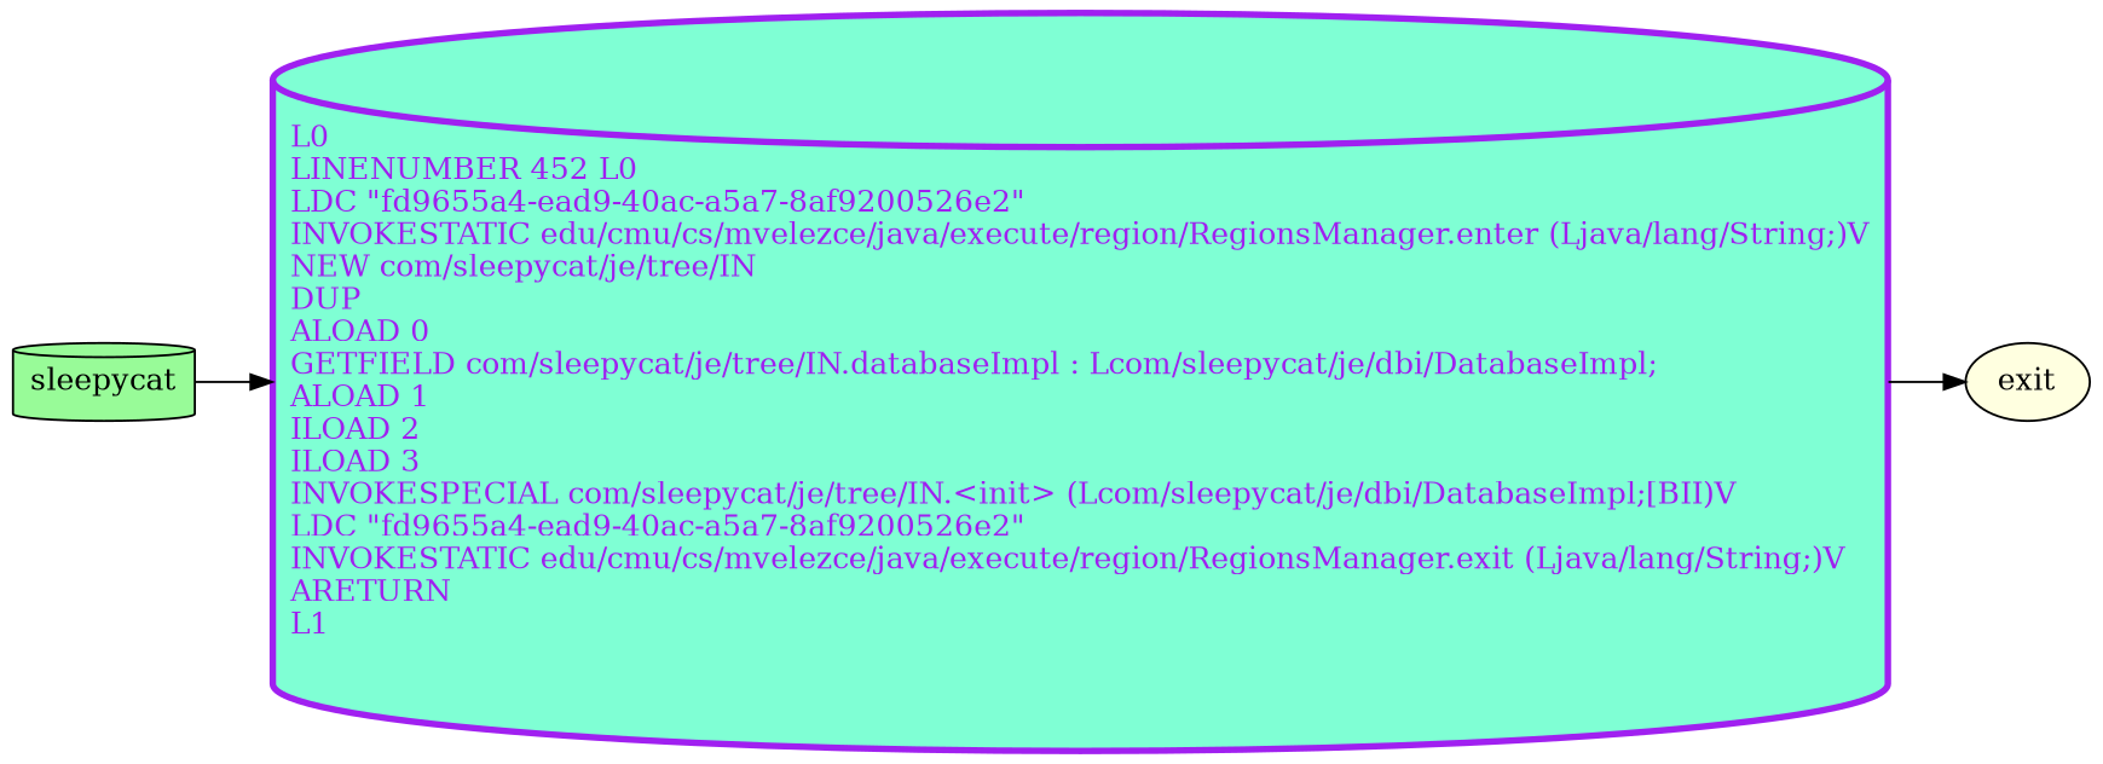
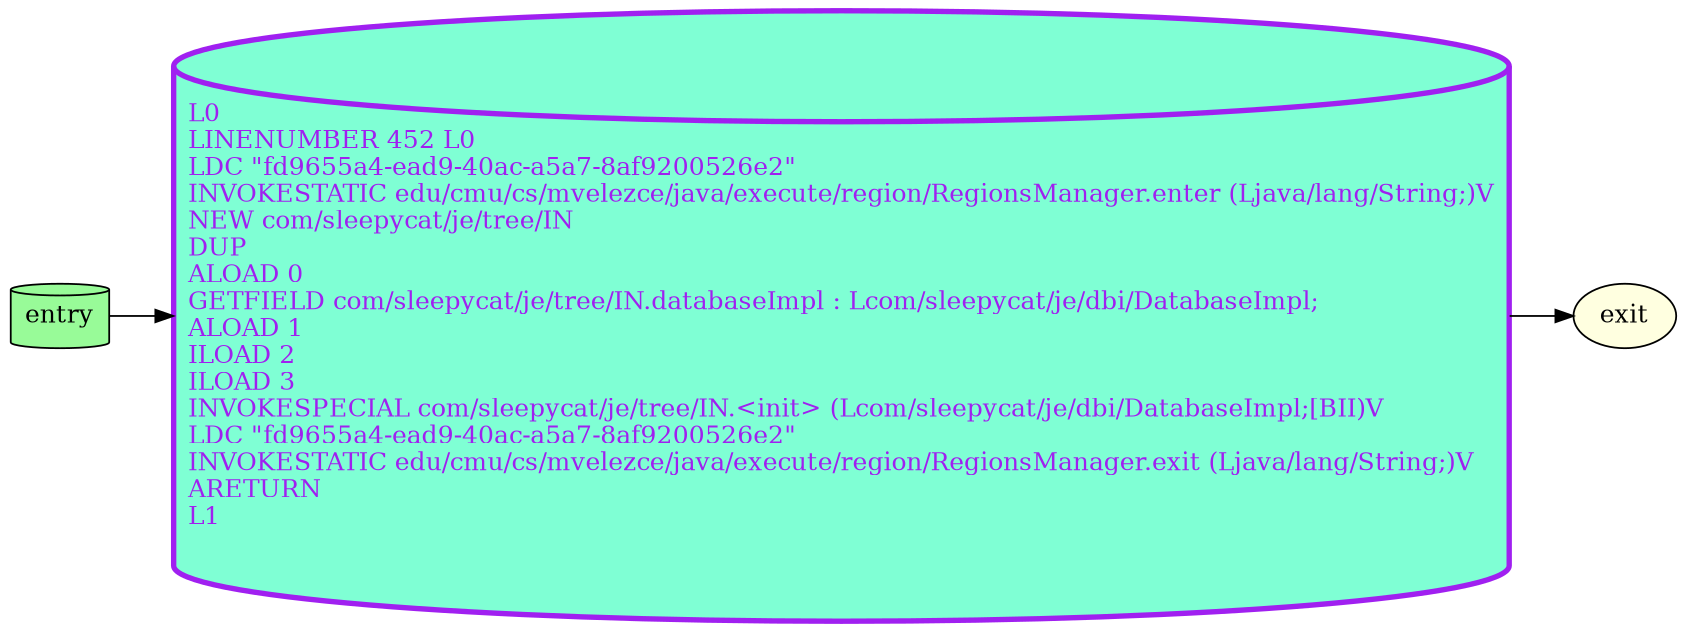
  digraph {
    rankdir=LR
    node [shape=cylinder style=filled]
    n1 [color=purple fontcolor=purple label="L0\lLINENUMBER 452 L0\lLDC \"fd9655a4-ead9-40ac-a5a7-8af9200526e2\"\lINVOKESTATIC edu/cmu/cs/mvelezce/java/execute/region/RegionsManager.enter (Ljava/lang/String;)V\lNEW com/sleepycat/je/tree/IN\lDUP\lALOAD 0\lGETFIELD com/sleepycat/je/tree/IN.databaseImpl : Lcom/sleepycat/je/dbi/DatabaseImpl;\lALOAD 1\lILOAD 2\lILOAD 3\lINVOKESPECIAL com/sleepycat/je/tree/IN.\<init\> (Lcom/sleepycat/je/dbi/DatabaseImpl;[BII)V\lLDC \"fd9655a4-ead9-40ac-a5a7-8af9200526e2\"\lINVOKESTATIC edu/cmu/cs/mvelezce/java/execute/region/RegionsManager.exit (Ljava/lang/String;)V\lARETURN\lL1\l" penwidth=3 fillcolor=aquamarine]
    exit [shape=ellipse fillcolor=lightyellow]
-   entry [fillcolor=palegreen label=sleepycat]
+   entry [fillcolor=palegreen]
    n1 -> exit
    entry -> n1
  }
